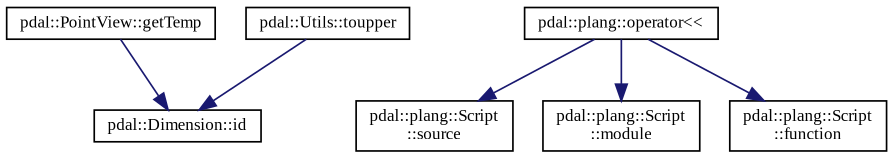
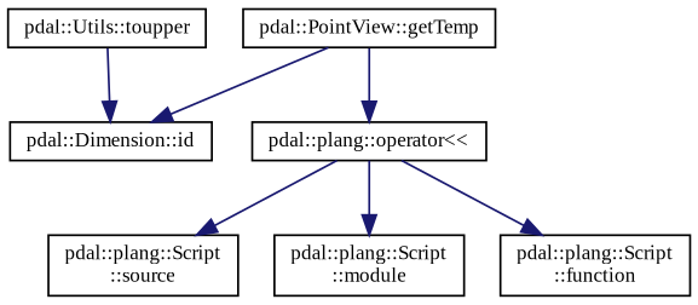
  digraph {
    fontname="Liberation Serif"
    rankdir=TB
    node [color=black fillcolor=white fontname="Liberation Serif" fontsize=10 shape=record style=filled]
    edge [color=midnightblue fontname="Liberation Serif" fontsize=10 labelfontname=Helvetica labelfontsize=10 style=solid]
    n1 [height=0.2 label="pdal::PointView::getTemp" width=0.4]
    n2 [height=0.2 label="pdal::Dimension::id" width=0.4]
    n3 [height=0.2 label="pdal::plang::operator\<\<" width=0.4]
    n4 [height=0.2 label="pdal::plang::Script\l::source" width=0.4]
    n5 [height=0.2 label="pdal::plang::Script\l::module" width=0.4]
    n6 [height=0.2 label="pdal::plang::Script\l::function" width=0.4]
    n7 [height=0.2 label="pdal::Utils::toupper" width=0.4]
    n1 -> n2
+   n1 -> n3
    n3 -> n4
    n3 -> n5
    n3 -> n6
    n7 -> n2
  }
